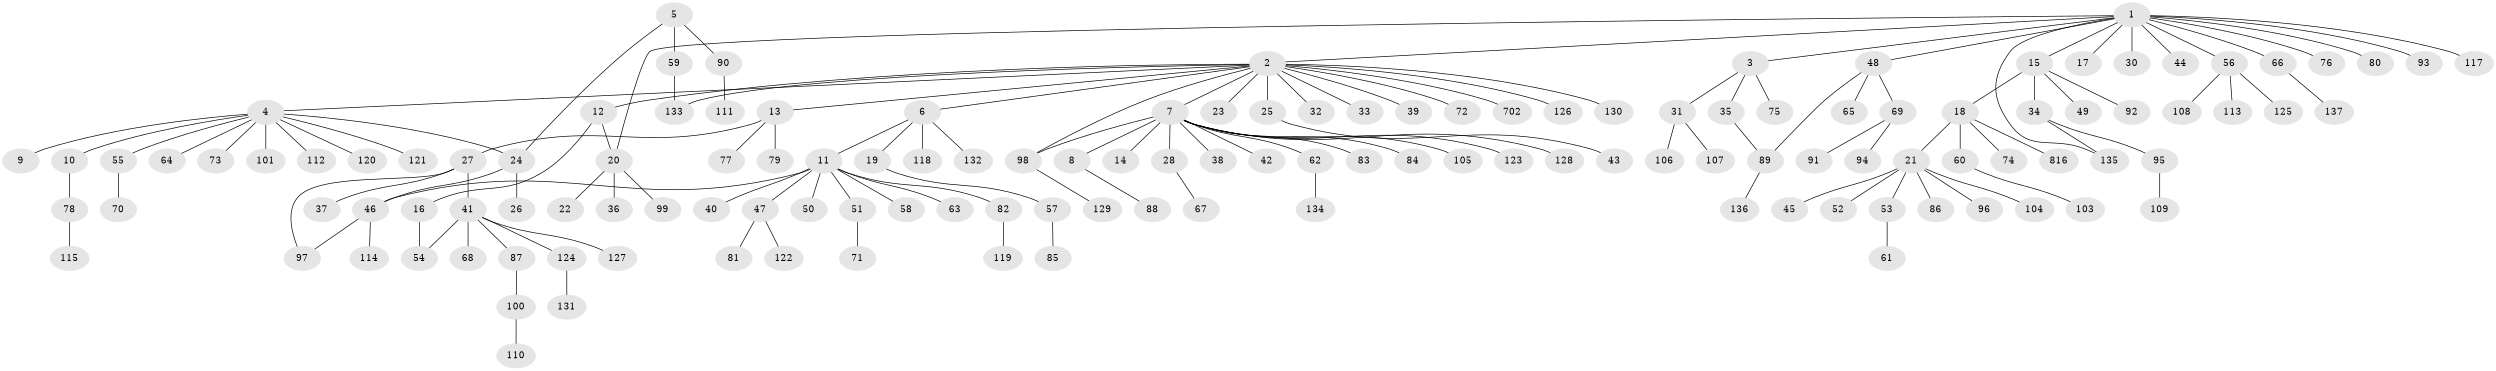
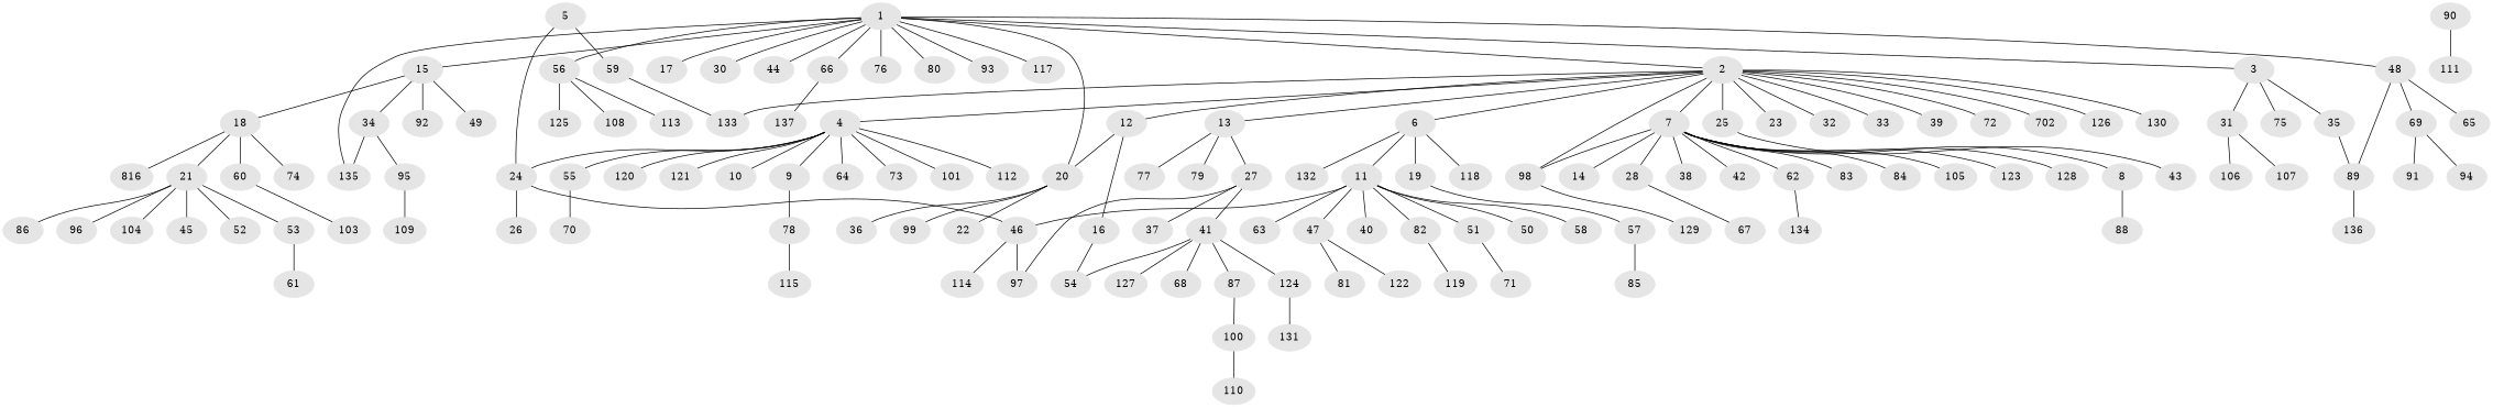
  graph {
    node [color=gray90 style=filled]
    1
    2
    3
    15
    17
    20
    30
    44
    48
    56
    66
    76
    80
    93
    117
    135
    4
    6
    7
    12
    13
    23
    25
    32
    33
    39
    72
    98
    n29 [label=702]
    126
    130
    133
    31
    35
    75
    18
    34
    49
    92
    22
    36
    99
    89
    65
    69
    108
    113
    125
    137
    9
    10
    55
    64
    73
    101
    112
    120
    121
    24
    11
    19
    118
    132
    8
    14
    28
    38
    42
    62
    83
    84
    105
    123
    128
    16
    27
    77
    79
    43
    129
    106
    107
    5
    59
    90
    78
    70
    46
    26
    111
    40
    47
    50
    51
    58
    63
    82
    57
    88
    67
    134
    115
    97
    114
    81
    122
    71
    119
    54
    37
    41
    21
    60
    74
    n115 [label=816]
    95
    45
    52
    53
    86
    96
    104
    103
    85
    61
    68
    87
    124
    127
    109
    136
    100
    131
    91
    94
    110
    1 -- 2
    1 -- 3
    1 -- 15
    1 -- 17
    1 -- 20
    1 -- 30
    1 -- 44
    1 -- 48
    1 -- 56
    1 -- 66
    1 -- 76
    1 -- 80
    1 -- 93
    1 -- 117
    1 -- 135
    2 -- 4
    2 -- 6
    2 -- 7
    2 -- 12
    2 -- 13
    2 -- 23
    2 -- 25
    2 -- 32
    2 -- 33
    2 -- 39
    2 -- 72
    2 -- 98
    2 -- n29
    2 -- 126
    2 -- 130
    2 -- 133
    3 -- 31
    3 -- 35
    3 -- 75
    15 -- 18
    15 -- 34
    15 -- 49
    15 -- 92
    20 -- 22
    20 -- 36
    20 -- 99
    48 -- 89
    48 -- 65
    48 -- 69
    56 -- 108
    56 -- 113
    56 -- 125
    66 -- 137
    4 -- 9
    4 -- 10
    4 -- 55
    4 -- 64
    4 -- 73
    4 -- 101
    4 -- 112
    4 -- 120
    4 -- 121
    4 -- 24
    6 -- 11
    6 -- 19
    6 -- 118
    6 -- 132
    7 -- 98
    7 -- 8
    7 -- 14
    7 -- 28
    7 -- 38
    7 -- 42
    7 -- 62
    7 -- 83
    7 -- 84
    7 -- 105
    7 -- 123
    7 -- 128
    12 -- 20
    12 -- 16
    13 -- 27
    13 -- 77
    13 -- 79
    25 -- 43
    98 -- 129
    31 -- 106
    31 -- 107
    35 -- 89
    18 -- 21
    18 -- 60
    18 -- 74
    18 -- n115
    34 -- 135
    34 -- 95
    89 -- 136
    69 -- 91
    69 -- 94
-   10 -- 78
+   9 -- 78
    55 -- 70
    24 -- 46
    24 -- 26
    11 -- 46
    11 -- 40
    11 -- 47
    11 -- 50
    11 -- 51
    11 -- 58
    11 -- 63
    11 -- 82
    19 -- 57
    8 -- 88
    28 -- 67
    62 -- 134
    16 -- 54
    27 -- 97
    27 -- 37
    27 -- 41
    5 -- 24
    5 -- 59
-   5 -- 90
    59 -- 133
    90 -- 111
    78 -- 115
    46 -- 97
    46 -- 114
    47 -- 81
    47 -- 122
    51 -- 71
    82 -- 119
    57 -- 85
    41 -- 54
    41 -- 68
    41 -- 87
    41 -- 124
    41 -- 127
    21 -- 45
    21 -- 52
    21 -- 53
    21 -- 86
    21 -- 96
    21 -- 104
    60 -- 103
    95 -- 109
    53 -- 61
    87 -- 100
    124 -- 131
    100 -- 110
  }
